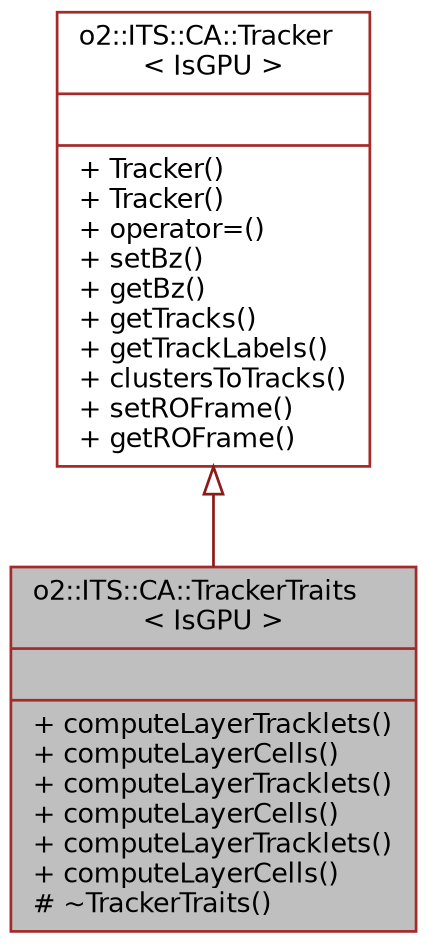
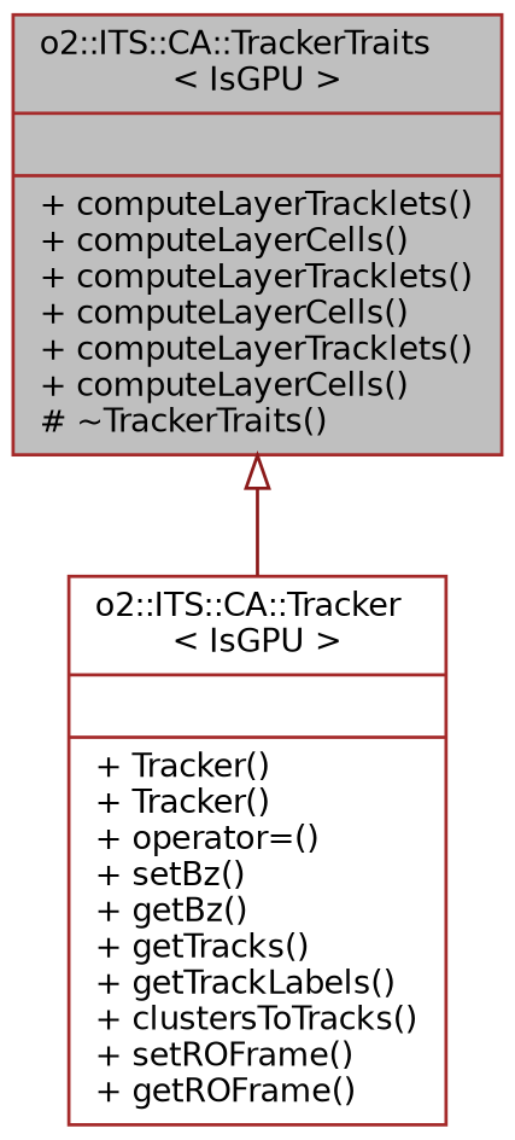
  digraph {
    node [color=brown fontname=Helvetica fontsize=10 shape=record]
    n1 [fillcolor=grey75 fontcolor=black height=0.2 label="{o2::ITS::CA::TrackerTraits\l\< IsGPU \>\n||+ computeLayerTracklets()\l+ computeLayerCells()\l+ computeLayerTracklets()\l+ computeLayerCells()\l+ computeLayerTracklets()\l+ computeLayerCells()\l# ~TrackerTraits()\l}" style=filled width=0.4]
    n2 [height=0.2 label="{o2::ITS::CA::Tracker\l\< IsGPU \>\n||+ Tracker()\l+ Tracker()\l+ operator=()\l+ setBz()\l+ getBz()\l+ getTracks()\l+ getTrackLabels()\l+ clustersToTracks()\l+ setROFrame()\l+ getROFrame()\l}" width=0.4]
-   n2 -> n1 [arrowtail=onormal color=firebrick4 dir=back fontname=Helvetica fontsize=10 labelfontname=Helvetica labelfontsize=10 style=solid]
+   n1 -> n2 [arrowtail=onormal color=firebrick4 dir=back fontname=Helvetica fontsize=10 labelfontname=Helvetica labelfontsize=10 style=solid]
  }
